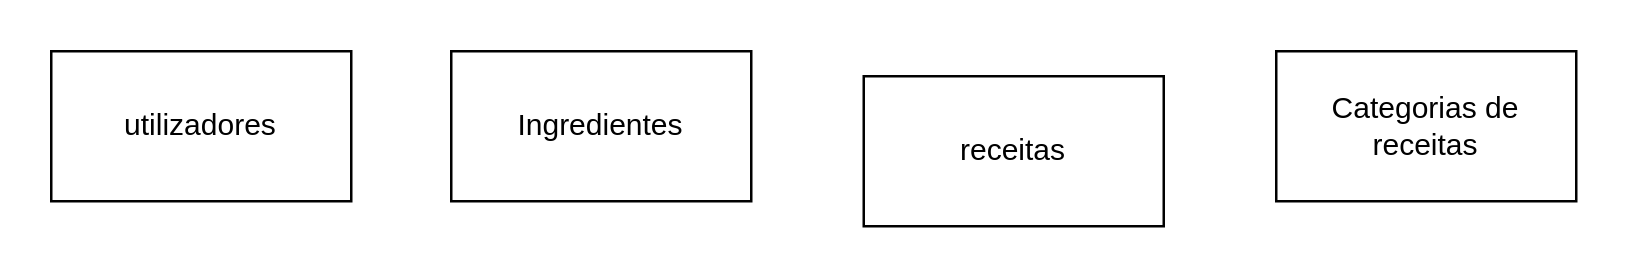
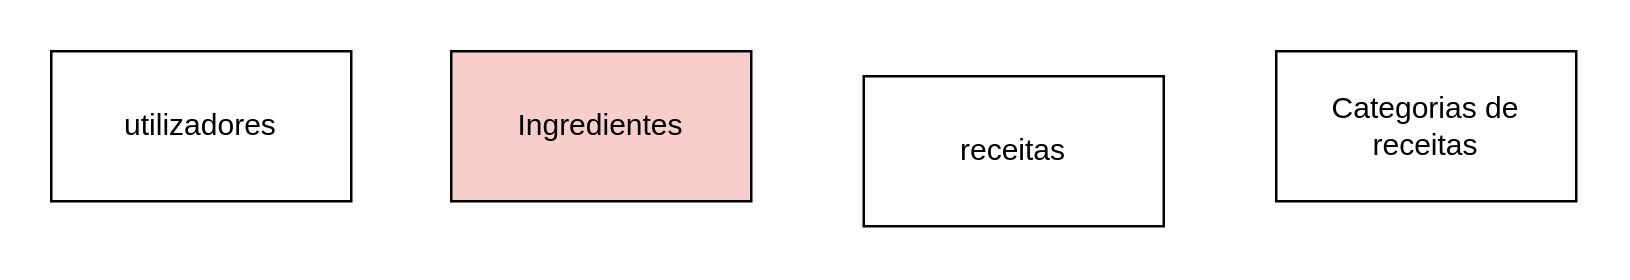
  <mxCell id="0" />
  <mxCell id="1" parent="0" />
  <mxCell id="2" value="utilizadores" style="whiteSpace=wrap;html=1;" vertex="1" parent="1"><mxGeometry x="20" y="20" width="120" height="60" as="geometry" /></mxCell>
- <mxCell id="3" value="Ingredientes" style="whiteSpace=wrap;html=1;" vertex="1" parent="1"><mxGeometry x="180" y="20" width="120" height="60" as="geometry" /></mxCell>
+ <mxCell id="3" value="Ingredientes" style="whiteSpace=wrap;html=1;fillColor=#f8cecc;" vertex="1" parent="1"><mxGeometry x="180" y="20" width="120" height="60" as="geometry" /></mxCell>
  <mxCell id="4" value="receitas" style="whiteSpace=wrap;html=1;" vertex="1" parent="1"><mxGeometry x="345" y="30" width="120" height="60" as="geometry" /></mxCell>
  <mxCell id="5" value="Categorias de receitas" style="whiteSpace=wrap;html=1;" vertex="1" parent="1"><mxGeometry x="510" y="20" width="120" height="60" as="geometry" /></mxCell>
